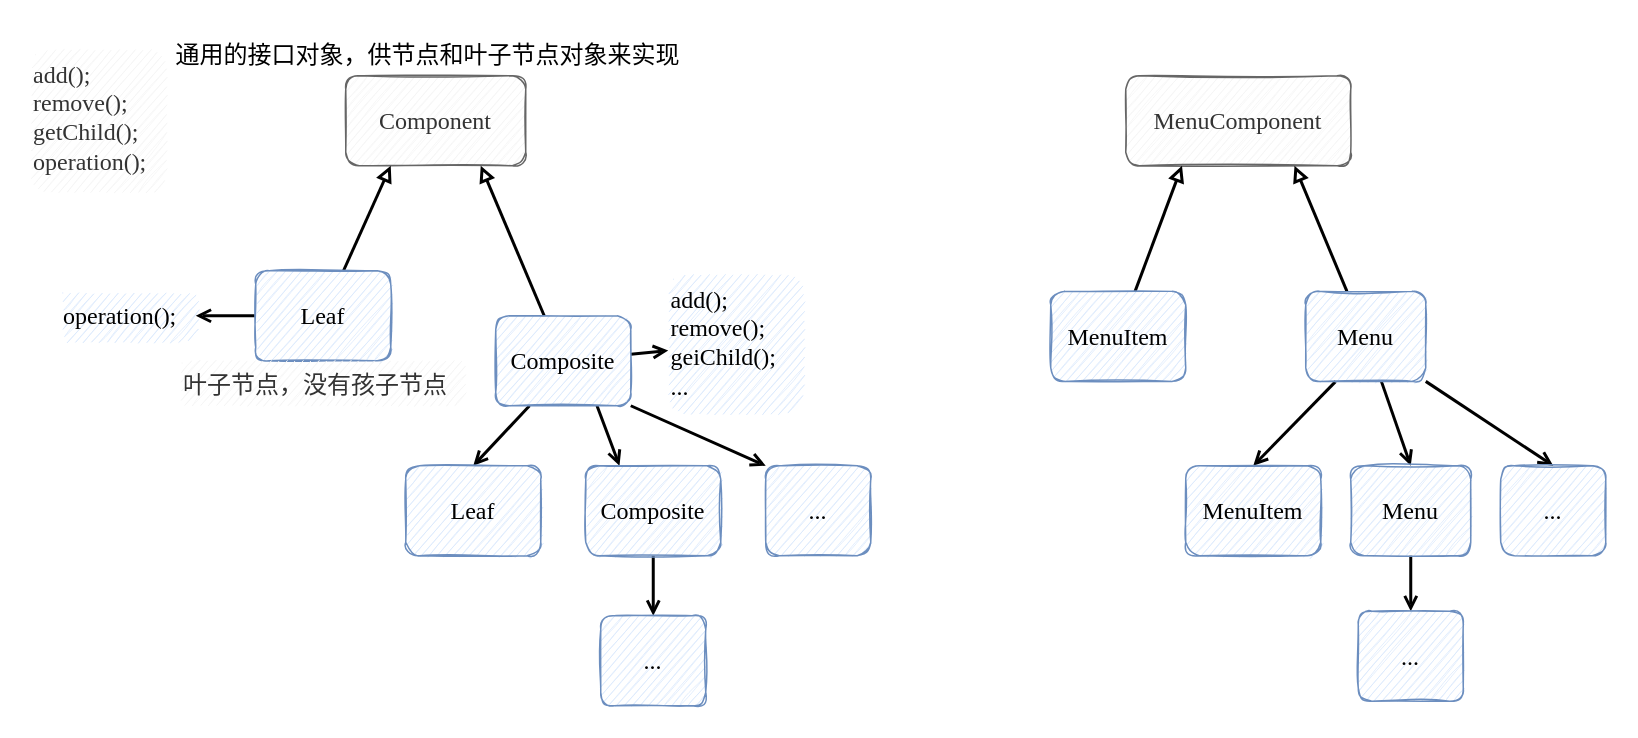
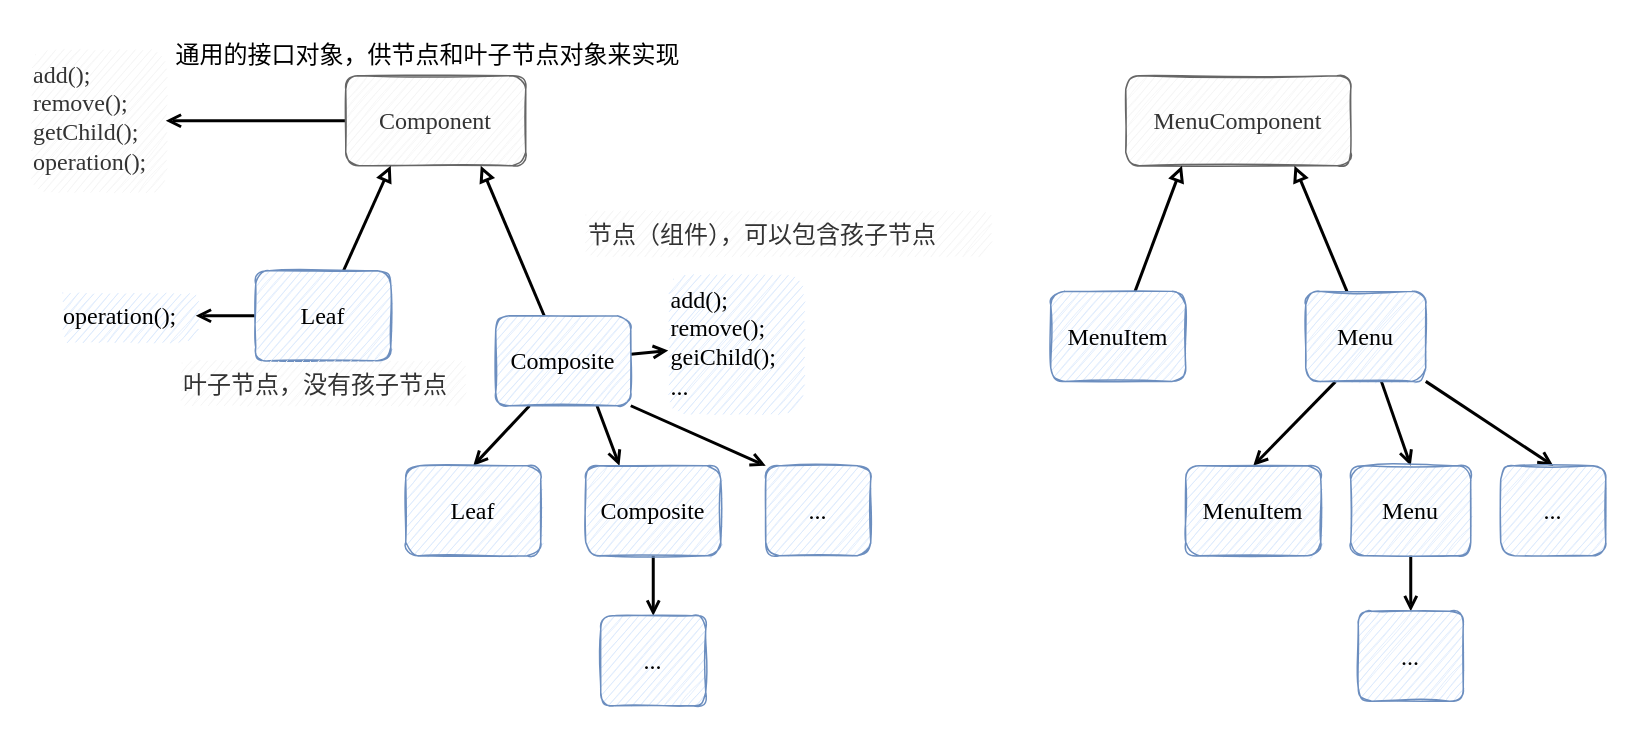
  <mxCell id="0" />
  <mxCell id="1" parent="0" />
  <mxCell id="2" style="edgeStyle=none;rounded=0;sketch=1;orthogonalLoop=1;jettySize=auto;html=1;strokeWidth=2;fontFamily=Comic Sans MS;fontSize=16;" parent="1" edge="1"><mxGeometry relative="1" as="geometry"><mxPoint x="720" y="200" as="sourcePoint" /></mxGeometry></mxCell>
+ <mxCell id="3" style="edgeStyle=orthogonalEdgeStyle;rounded=0;orthogonalLoop=1;jettySize=auto;html=1;entryX=1;entryY=0.5;entryDx=0;entryDy=0;strokeWidth=2;fontFamily=Comic Sans MS;fontSize=16;endArrow=open;endFill=0;" edge="1" parent="1" source="4" target="6"><mxGeometry relative="1" as="geometry" /></mxCell>
  <mxCell id="4" value="Component" style="rounded=1;whiteSpace=wrap;html=1;sketch=1;fontFamily=Comic Sans MS;fontSize=16;fillColor=#f5f5f5;strokeColor=#666666;fontColor=#333333;" vertex="1" parent="1"><mxGeometry x="230" y="50" width="120" height="60" as="geometry" /></mxCell>
  <mxCell id="5" value="通用的接口对象，供节点和叶子节点对象来实现" style="rounded=1;whiteSpace=wrap;html=1;sketch=1;fontFamily=Comic Sans MS;fontSize=16;fillColor=none;align=left;verticalAlign=top;strokeColor=none;" vertex="1" parent="1"><mxGeometry x="115" y="20" width="350" height="30" as="geometry" /></mxCell>
  <mxCell id="6" value="add();&lt;br&gt;remove();&lt;br&gt;getChild();&lt;br&gt;operation();" style="rounded=1;whiteSpace=wrap;html=1;sketch=1;fontFamily=Comic Sans MS;fontSize=16;fillColor=#f5f5f5;strokeColor=none;align=left;verticalAlign=top;fontColor=#333333;" vertex="1" parent="1"><mxGeometry x="20" y="32.5" width="90" height="95" as="geometry" /></mxCell>
  <mxCell id="7" style="rounded=0;orthogonalLoop=1;jettySize=auto;html=1;entryX=0.25;entryY=1;entryDx=0;entryDy=0;strokeWidth=2;fontFamily=Comic Sans MS;fontSize=16;endArrow=block;endFill=0;" edge="1" parent="1" source="9" target="4"><mxGeometry relative="1" as="geometry" /></mxCell>
  <mxCell id="8" style="edgeStyle=none;rounded=0;orthogonalLoop=1;jettySize=auto;html=1;strokeWidth=2;fontFamily=Comic Sans MS;fontSize=16;endArrow=open;endFill=0;" edge="1" parent="1" source="9" target="11"><mxGeometry relative="1" as="geometry" /></mxCell>
  <mxCell id="9" value="Leaf" style="rounded=1;whiteSpace=wrap;html=1;sketch=1;fontFamily=Comic Sans MS;fontSize=16;fillColor=#dae8fc;strokeColor=#6c8ebf;" vertex="1" parent="1"><mxGeometry x="170" y="180" width="90" height="60" as="geometry" /></mxCell>
  <mxCell id="10" value="叶子节点，没有孩子节点" style="rounded=1;whiteSpace=wrap;html=1;sketch=1;fontFamily=Comic Sans MS;fontSize=16;fillColor=#f5f5f5;strokeColor=none;align=left;verticalAlign=top;fontColor=#333333;" vertex="1" parent="1"><mxGeometry x="120" y="240" width="190" height="30" as="geometry" /></mxCell>
  <mxCell id="11" value="operation();" style="rounded=1;whiteSpace=wrap;html=1;sketch=1;fontFamily=Comic Sans MS;fontSize=16;fillColor=#dae8fc;strokeColor=none;align=left;verticalAlign=top;" vertex="1" parent="1"><mxGeometry x="40" y="193.75" width="90" height="32.5" as="geometry" /></mxCell>
  <mxCell id="12" style="edgeStyle=none;rounded=0;orthogonalLoop=1;jettySize=auto;html=1;entryX=0.75;entryY=1;entryDx=0;entryDy=0;strokeWidth=2;fontFamily=Comic Sans MS;fontSize=16;endArrow=block;endFill=0;" edge="1" parent="1" source="17" target="4"><mxGeometry relative="1" as="geometry" /></mxCell>
  <mxCell id="13" style="edgeStyle=none;rounded=0;orthogonalLoop=1;jettySize=auto;html=1;strokeWidth=2;fontFamily=Comic Sans MS;fontSize=16;endArrow=open;endFill=0;" edge="1" parent="1" source="17" target="18"><mxGeometry relative="1" as="geometry" /></mxCell>
  <mxCell id="14" style="edgeStyle=none;rounded=0;orthogonalLoop=1;jettySize=auto;html=1;exitX=0.25;exitY=1;exitDx=0;exitDy=0;entryX=0.5;entryY=0;entryDx=0;entryDy=0;strokeWidth=2;fontFamily=Comic Sans MS;fontSize=16;endArrow=open;endFill=0;" edge="1" parent="1" source="17" target="20"><mxGeometry relative="1" as="geometry" /></mxCell>
  <mxCell id="15" style="edgeStyle=none;rounded=0;orthogonalLoop=1;jettySize=auto;html=1;exitX=0.75;exitY=1;exitDx=0;exitDy=0;entryX=0.25;entryY=0;entryDx=0;entryDy=0;strokeWidth=2;fontFamily=Comic Sans MS;fontSize=16;endArrow=open;endFill=0;" edge="1" parent="1" source="17" target="22"><mxGeometry relative="1" as="geometry" /></mxCell>
  <mxCell id="16" style="edgeStyle=none;rounded=0;orthogonalLoop=1;jettySize=auto;html=1;exitX=1;exitY=1;exitDx=0;exitDy=0;entryX=0;entryY=0;entryDx=0;entryDy=0;strokeWidth=2;fontFamily=Comic Sans MS;fontSize=16;endArrow=open;endFill=0;" edge="1" parent="1" source="17" target="23"><mxGeometry relative="1" as="geometry" /></mxCell>
  <mxCell id="17" value="Composite" style="rounded=1;whiteSpace=wrap;html=1;sketch=1;fontFamily=Comic Sans MS;fontSize=16;fillColor=#dae8fc;strokeColor=#6c8ebf;" vertex="1" parent="1"><mxGeometry x="330" y="210" width="90" height="60" as="geometry" /></mxCell>
  <mxCell id="18" value="add();&lt;br&gt;remove();&lt;br&gt;geiChild();&lt;br&gt;..." style="rounded=1;whiteSpace=wrap;html=1;sketch=1;fontFamily=Comic Sans MS;fontSize=16;fillColor=#dae8fc;strokeColor=none;align=left;verticalAlign=top;" vertex="1" parent="1"><mxGeometry x="445" y="182.5" width="90" height="92.5" as="geometry" /></mxCell>
+ <mxCell id="19" value="节点（组件），可以包含孩子节点" style="rounded=1;whiteSpace=wrap;html=1;sketch=1;fontFamily=Comic Sans MS;fontSize=16;fillColor=#f5f5f5;strokeColor=none;align=left;verticalAlign=top;fontColor=#333333;" vertex="1" parent="1"><mxGeometry x="390" y="140" width="270" height="30" as="geometry" /></mxCell>
  <mxCell id="20" value="Leaf" style="rounded=1;whiteSpace=wrap;html=1;sketch=1;fontFamily=Comic Sans MS;fontSize=16;fillColor=#dae8fc;strokeColor=#6c8ebf;" vertex="1" parent="1"><mxGeometry x="270" y="310" width="90" height="60" as="geometry" /></mxCell>
  <mxCell id="21" style="edgeStyle=none;rounded=0;orthogonalLoop=1;jettySize=auto;html=1;strokeWidth=2;fontFamily=Comic Sans MS;fontSize=16;endArrow=open;endFill=0;" edge="1" parent="1" source="22" target="37"><mxGeometry relative="1" as="geometry" /></mxCell>
  <mxCell id="22" value="Composite" style="rounded=1;whiteSpace=wrap;html=1;sketch=1;fontFamily=Comic Sans MS;fontSize=16;fillColor=#dae8fc;strokeColor=#6c8ebf;" vertex="1" parent="1"><mxGeometry x="390" y="310" width="90" height="60" as="geometry" /></mxCell>
  <mxCell id="23" value="..." style="rounded=1;whiteSpace=wrap;html=1;sketch=1;fontFamily=Comic Sans MS;fontSize=16;fillColor=#dae8fc;strokeColor=#6c8ebf;" vertex="1" parent="1"><mxGeometry x="510" y="310" width="70" height="60" as="geometry" /></mxCell>
  <mxCell id="24" value="MenuComponent" style="rounded=1;whiteSpace=wrap;html=1;sketch=1;fontFamily=Comic Sans MS;fontSize=16;fillColor=#f5f5f5;strokeColor=#666666;fontColor=#333333;" vertex="1" parent="1"><mxGeometry x="750" y="50" width="150" height="60" as="geometry" /></mxCell>
  <mxCell id="25" style="edgeStyle=none;rounded=0;orthogonalLoop=1;jettySize=auto;html=1;entryX=0.25;entryY=1;entryDx=0;entryDy=0;strokeWidth=2;fontFamily=Comic Sans MS;fontSize=16;endArrow=block;endFill=0;" edge="1" parent="1" source="26" target="24"><mxGeometry relative="1" as="geometry" /></mxCell>
  <mxCell id="26" value="MenuItem" style="rounded=1;whiteSpace=wrap;html=1;sketch=1;fontFamily=Comic Sans MS;fontSize=16;fillColor=#dae8fc;strokeColor=#6c8ebf;" vertex="1" parent="1"><mxGeometry x="700" y="193.75" width="90" height="60" as="geometry" /></mxCell>
  <mxCell id="27" style="edgeStyle=none;rounded=0;orthogonalLoop=1;jettySize=auto;html=1;entryX=0.75;entryY=1;entryDx=0;entryDy=0;strokeWidth=2;fontFamily=Comic Sans MS;fontSize=16;endArrow=block;endFill=0;" edge="1" parent="1" source="31" target="24"><mxGeometry relative="1" as="geometry" /></mxCell>
  <mxCell id="28" style="edgeStyle=none;rounded=0;orthogonalLoop=1;jettySize=auto;html=1;exitX=0.25;exitY=1;exitDx=0;exitDy=0;entryX=0.5;entryY=0;entryDx=0;entryDy=0;strokeWidth=2;fontFamily=Comic Sans MS;fontSize=16;endArrow=open;endFill=0;" edge="1" parent="1" source="31" target="32"><mxGeometry relative="1" as="geometry" /></mxCell>
  <mxCell id="29" style="edgeStyle=none;rounded=0;orthogonalLoop=1;jettySize=auto;html=1;entryX=0.5;entryY=0;entryDx=0;entryDy=0;strokeWidth=2;fontFamily=Comic Sans MS;fontSize=16;endArrow=open;endFill=0;" edge="1" parent="1" source="31" target="34"><mxGeometry relative="1" as="geometry" /></mxCell>
  <mxCell id="30" style="edgeStyle=none;rounded=0;orthogonalLoop=1;jettySize=auto;html=1;exitX=1;exitY=1;exitDx=0;exitDy=0;entryX=0.5;entryY=0;entryDx=0;entryDy=0;strokeWidth=2;fontFamily=Comic Sans MS;fontSize=16;endArrow=open;endFill=0;" edge="1" parent="1" source="31" target="36"><mxGeometry relative="1" as="geometry" /></mxCell>
  <mxCell id="31" value="Menu" style="rounded=1;whiteSpace=wrap;html=1;sketch=1;fontFamily=Comic Sans MS;fontSize=16;fillColor=#dae8fc;strokeColor=#6c8ebf;" vertex="1" parent="1"><mxGeometry x="870" y="193.75" width="80" height="60" as="geometry" /></mxCell>
  <mxCell id="32" value="MenuItem" style="rounded=1;whiteSpace=wrap;html=1;sketch=1;fontFamily=Comic Sans MS;fontSize=16;fillColor=#dae8fc;strokeColor=#6c8ebf;" vertex="1" parent="1"><mxGeometry x="790" y="310" width="90" height="60" as="geometry" /></mxCell>
  <mxCell id="33" style="edgeStyle=none;rounded=0;orthogonalLoop=1;jettySize=auto;html=1;strokeWidth=2;fontFamily=Comic Sans MS;fontSize=16;endArrow=open;endFill=0;" edge="1" parent="1" source="34" target="35"><mxGeometry relative="1" as="geometry" /></mxCell>
  <mxCell id="34" value="Menu" style="rounded=1;whiteSpace=wrap;html=1;sketch=1;fontFamily=Comic Sans MS;fontSize=16;fillColor=#dae8fc;strokeColor=#6c8ebf;" vertex="1" parent="1"><mxGeometry x="900" y="310" width="80" height="60" as="geometry" /></mxCell>
  <mxCell id="35" value="..." style="rounded=1;whiteSpace=wrap;html=1;sketch=1;fontFamily=Comic Sans MS;fontSize=16;fillColor=#dae8fc;strokeColor=#6c8ebf;" vertex="1" parent="1"><mxGeometry x="905" y="407" width="70" height="60" as="geometry" /></mxCell>
  <mxCell id="36" value="..." style="rounded=1;whiteSpace=wrap;html=1;sketch=1;fontFamily=Comic Sans MS;fontSize=16;fillColor=#dae8fc;strokeColor=#6c8ebf;" vertex="1" parent="1"><mxGeometry x="1000" y="310" width="70" height="60" as="geometry" /></mxCell>
  <mxCell id="37" value="..." style="rounded=1;whiteSpace=wrap;html=1;sketch=1;fontFamily=Comic Sans MS;fontSize=16;fillColor=#dae8fc;strokeColor=#6c8ebf;" vertex="1" parent="1"><mxGeometry x="400" y="410" width="70" height="60" as="geometry" /></mxCell>
